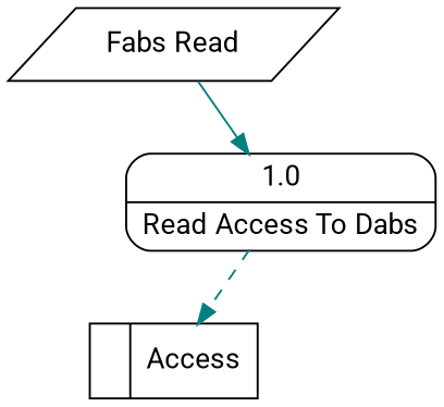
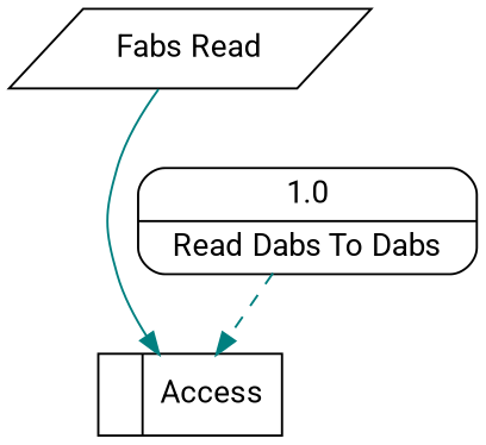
  digraph {
    fontname=Roboto
    node [fontname=Roboto]
    edge [color=teal fontname=Roboto]
    n1 [label="<f0>  |<f1> Access " shape=record]
    n2 [label="Fabs Read" shape=parallelogram]
-   n3 [label="{<f0> 1.0|<f1> Read Access To Dabs }" shape=Mrecord]
-   n2 -> n3 [style=solid]
+   n3 [label="{<f0> 1.0|<f1> Read Dabs To Dabs }" shape=Mrecord]
+   n2 -> n1 [style=solid]
    n3 -> n1 [style=dashed]
  }
